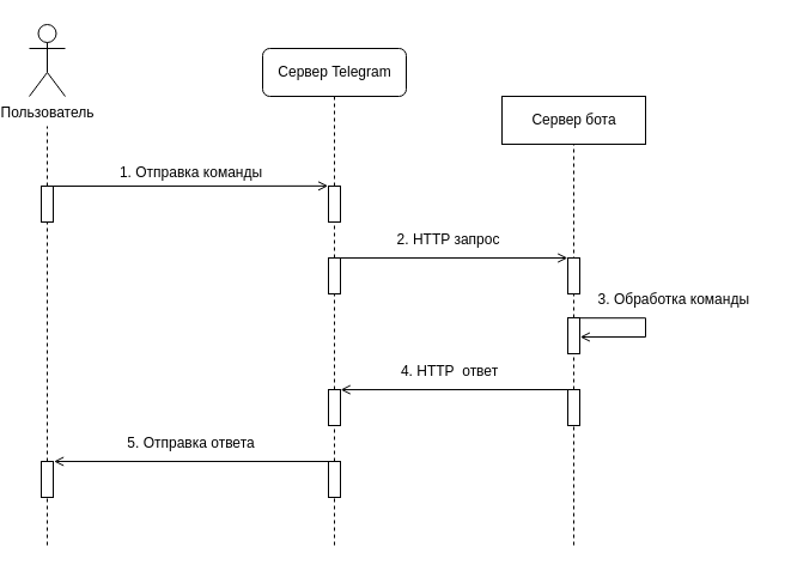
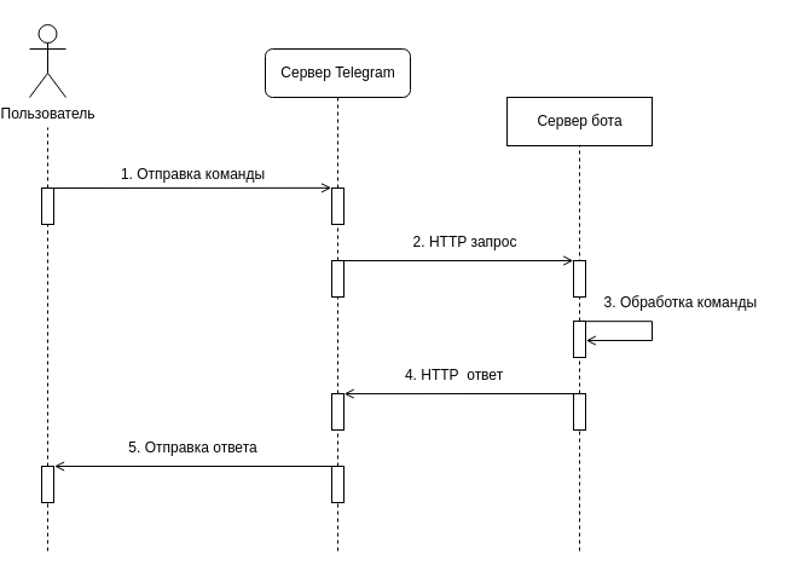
  <mxCell id="0" />
  <mxCell id="1" parent="0" />
  <mxCell id="2" value="Пользователь" style="shape=umlActor;verticalLabelPosition=bottom;verticalAlign=top;html=1;outlineConnect=0;fontSize=12;" vertex="1" parent="1"><mxGeometry x="20" y="20" width="30" height="60" as="geometry" /></mxCell>
  <mxCell id="3" value="" style="endArrow=none;dashed=1;html=1;rounded=0;startArrow=none;" edge="1" parent="1" source="8"><mxGeometry width="50" height="50" relative="1" as="geometry"><mxPoint x="35" y="335" as="sourcePoint" /><mxPoint x="35" y="105" as="targetPoint" /></mxGeometry></mxCell>
  <mxCell id="4" value="Сервер Telegram" style="html=1;fontSize=12;rounded=1;" vertex="1" parent="1"><mxGeometry x="215" y="40" width="120" height="40" as="geometry" /></mxCell>
  <mxCell id="5" value="" style="endArrow=none;dashed=1;html=1;rounded=0;entryX=0.5;entryY=1;entryDx=0;entryDy=0;startArrow=none;" edge="1" parent="1" source="10" target="4"><mxGeometry width="50" height="50" relative="1" as="geometry"><mxPoint x="275" y="335" as="sourcePoint" /><mxPoint x="290" y="95" as="targetPoint" /></mxGeometry></mxCell>
  <mxCell id="6" value="Сервер бота" style="html=1;fontSize=12;" vertex="1" parent="1"><mxGeometry x="415" y="80" width="120" height="40" as="geometry" /></mxCell>
  <mxCell id="7" value="" style="endArrow=none;dashed=1;html=1;rounded=0;entryX=0.5;entryY=1;entryDx=0;entryDy=0;startArrow=none;" edge="1" parent="1" source="19" target="6"><mxGeometry width="50" height="50" relative="1" as="geometry"><mxPoint x="475" y="335" as="sourcePoint" /><mxPoint x="489.58" y="95" as="targetPoint" /></mxGeometry></mxCell>
  <mxCell id="8" value="" style="html=1;points=[];perimeter=orthogonalPerimeter;fontSize=12;" vertex="1" parent="1"><mxGeometry x="30" y="155" width="10" height="30" as="geometry" /></mxCell>
  <mxCell id="9" value="" style="endArrow=none;dashed=1;html=1;rounded=0;startArrow=none;" edge="1" parent="1" source="31" target="8"><mxGeometry width="50" height="50" relative="1" as="geometry"><mxPoint x="35" y="455" as="sourcePoint" /><mxPoint x="35" y="105" as="targetPoint" /></mxGeometry></mxCell>
  <mxCell id="10" value="" style="html=1;points=[];perimeter=orthogonalPerimeter;fontSize=12;" vertex="1" parent="1"><mxGeometry x="270" y="155" width="10" height="30" as="geometry" /></mxCell>
  <mxCell id="11" value="" style="endArrow=none;dashed=1;html=1;rounded=0;entryX=0.5;entryY=1;entryDx=0;entryDy=0;startArrow=none;" edge="1" parent="1" source="15" target="10"><mxGeometry width="50" height="50" relative="1" as="geometry"><mxPoint x="275" y="335" as="sourcePoint" /><mxPoint x="275" y="80" as="targetPoint" /></mxGeometry></mxCell>
  <mxCell id="12" value="" style="endArrow=open;html=1;rounded=0;fontSize=12;entryX=-0.034;entryY=-0.005;entryDx=0;entryDy=0;entryPerimeter=0;exitX=0.988;exitY=0;exitDx=0;exitDy=0;exitPerimeter=0;endFill=0;" edge="1" parent="1" source="8" target="10"><mxGeometry width="50" height="50" relative="1" as="geometry"><mxPoint x="45" y="159" as="sourcePoint" /><mxPoint x="215" y="199" as="targetPoint" /></mxGeometry></mxCell>
  <mxCell id="13" value="1. Отправка команды" style="text;html=1;align=center;verticalAlign=middle;resizable=0;points=[];autosize=1;strokeColor=none;fillColor=none;fontSize=12;" vertex="1" parent="1"><mxGeometry x="85" y="129" width="140" height="30" as="geometry" /></mxCell>
  <mxCell id="14" value="" style="endArrow=open;html=1;rounded=0;fontSize=12;entryX=-0.018;entryY=0.001;entryDx=0;entryDy=0;entryPerimeter=0;endFill=0;" edge="1" parent="1" source="15" target="17"><mxGeometry width="50" height="50" relative="1" as="geometry"><mxPoint x="355" y="215" as="sourcePoint" /><mxPoint x="455" y="215" as="targetPoint" /></mxGeometry></mxCell>
  <mxCell id="15" value="" style="html=1;points=[];perimeter=orthogonalPerimeter;fontSize=12;" vertex="1" parent="1"><mxGeometry x="270" y="215" width="10" height="30" as="geometry" /></mxCell>
  <mxCell id="16" value="" style="endArrow=none;dashed=1;html=1;rounded=0;entryX=0.5;entryY=1;entryDx=0;entryDy=0;startArrow=none;" edge="1" parent="1" source="25" target="15"><mxGeometry width="50" height="50" relative="1" as="geometry"><mxPoint x="275" y="375" as="sourcePoint" /><mxPoint x="275" y="185" as="targetPoint" /></mxGeometry></mxCell>
  <mxCell id="17" value="" style="html=1;points=[];perimeter=orthogonalPerimeter;fontSize=12;" vertex="1" parent="1"><mxGeometry x="470" y="215" width="10" height="30" as="geometry" /></mxCell>
- <mxCell id="18" value="2. HTTP запрос" style="text;html=1;align=center;verticalAlign=middle;resizable=0;points=[];autosize=1;strokeColor=none;fillColor=none;fontSize=12;" vertex="1" parent="1"><mxGeometry x="315" y="185" width="110" height="30" as="geometry" /></mxCell>
+ <mxCell id="18" value="2. HTTP запрос" style="text;html=1;align=center;verticalAlign=middle;resizable=0;points=[];autosize=1;strokeColor=none;fillColor=none;fontSize=12;" vertex="1" parent="1"><mxGeometry x="325" y="185" width="110" height="30" as="geometry" /></mxCell>
  <mxCell id="19" value="" style="html=1;points=[];perimeter=orthogonalPerimeter;fontSize=12;" vertex="1" parent="1"><mxGeometry x="470" y="265" width="10" height="30" as="geometry" /></mxCell>
  <mxCell id="20" value="" style="endArrow=none;dashed=1;html=1;rounded=0;entryX=0.5;entryY=1;entryDx=0;entryDy=0;startArrow=none;" edge="1" parent="1" source="23" target="19"><mxGeometry width="50" height="50" relative="1" as="geometry"><mxPoint x="475" y="375" as="sourcePoint" /><mxPoint x="475" y="80" as="targetPoint" /></mxGeometry></mxCell>
  <mxCell id="21" value="" style="endArrow=open;html=1;rounded=0;fontSize=12;edgeStyle=orthogonalEdgeStyle;entryX=1.029;entryY=0.534;entryDx=0;entryDy=0;entryPerimeter=0;exitX=1.004;exitY=0.006;exitDx=0;exitDy=0;exitPerimeter=0;endFill=0;" edge="1" parent="1" source="19" target="19"><mxGeometry width="50" height="50" relative="1" as="geometry"><mxPoint x="485" y="265" as="sourcePoint" /><mxPoint x="482" y="281" as="targetPoint" /><Array as="points"><mxPoint x="535" y="265" /><mxPoint x="535" y="281" /></Array></mxGeometry></mxCell>
  <mxCell id="22" value="3. Обработка команды&amp;nbsp;" style="text;html=1;align=center;verticalAlign=middle;resizable=0;points=[];autosize=1;strokeColor=none;fillColor=none;fontSize=12;" vertex="1" parent="1"><mxGeometry x="485" y="235" width="150" height="30" as="geometry" /></mxCell>
  <mxCell id="23" value="" style="html=1;points=[];perimeter=orthogonalPerimeter;fontSize=12;" vertex="1" parent="1"><mxGeometry x="470" y="325" width="10" height="30" as="geometry" /></mxCell>
  <mxCell id="24" value="" style="endArrow=none;dashed=1;html=1;rounded=0;entryX=0.5;entryY=1;entryDx=0;entryDy=0;" edge="1" parent="1" target="23"><mxGeometry width="50" height="50" relative="1" as="geometry"><mxPoint x="475" y="455" as="sourcePoint" /><mxPoint x="475" y="295" as="targetPoint" /></mxGeometry></mxCell>
  <mxCell id="25" value="" style="html=1;points=[];perimeter=orthogonalPerimeter;fontSize=12;" vertex="1" parent="1"><mxGeometry x="270" y="325" width="10" height="30" as="geometry" /></mxCell>
  <mxCell id="26" value="" style="endArrow=none;dashed=1;html=1;rounded=0;entryX=0.5;entryY=1;entryDx=0;entryDy=0;startArrow=none;" edge="1" parent="1" source="29" target="25"><mxGeometry width="50" height="50" relative="1" as="geometry"><mxPoint x="275" y="455" as="sourcePoint" /><mxPoint x="275" y="241" as="targetPoint" /></mxGeometry></mxCell>
  <mxCell id="27" value="" style="endArrow=open;html=1;rounded=0;fontSize=12;entryX=1.017;entryY=0.002;entryDx=0;entryDy=0;entryPerimeter=0;exitX=-0.027;exitY=0;exitDx=0;exitDy=0;exitPerimeter=0;endFill=0;" edge="1" parent="1" source="23" target="25"><mxGeometry width="50" height="50" relative="1" as="geometry"><mxPoint x="465" y="325" as="sourcePoint" /><mxPoint x="425" y="315" as="targetPoint" /></mxGeometry></mxCell>
  <mxCell id="28" value="4. HTTP&amp;nbsp; ответ" style="text;html=1;align=center;verticalAlign=middle;resizable=0;points=[];autosize=1;strokeColor=none;fillColor=none;fontSize=12;" vertex="1" parent="1"><mxGeometry x="321" y="297" width="99" height="26" as="geometry" /></mxCell>
  <mxCell id="29" value="" style="html=1;points=[];perimeter=orthogonalPerimeter;fontSize=12;" vertex="1" parent="1"><mxGeometry x="270" y="385" width="10" height="30" as="geometry" /></mxCell>
  <mxCell id="30" value="" style="endArrow=none;dashed=1;html=1;rounded=0;entryX=0.5;entryY=1;entryDx=0;entryDy=0;" edge="1" parent="1" target="29"><mxGeometry width="50" height="50" relative="1" as="geometry"><mxPoint x="275" y="455" as="sourcePoint" /><mxPoint x="275" y="355" as="targetPoint" /></mxGeometry></mxCell>
  <mxCell id="31" value="" style="html=1;points=[];perimeter=orthogonalPerimeter;fontSize=12;" vertex="1" parent="1"><mxGeometry x="30" y="385" width="10" height="30" as="geometry" /></mxCell>
  <mxCell id="32" value="" style="endArrow=none;dashed=1;html=1;rounded=0;" edge="1" parent="1" target="31"><mxGeometry width="50" height="50" relative="1" as="geometry"><mxPoint x="35" y="455" as="sourcePoint" /><mxPoint x="35" y="185" as="targetPoint" /></mxGeometry></mxCell>
  <mxCell id="33" value="" style="endArrow=open;html=1;rounded=0;fontSize=12;entryX=1.057;entryY=-0.001;entryDx=0;entryDy=0;entryPerimeter=0;exitX=-0.012;exitY=0;exitDx=0;exitDy=0;exitPerimeter=0;endFill=0;" edge="1" parent="1" source="29" target="31"><mxGeometry width="50" height="50" relative="1" as="geometry"><mxPoint x="265" y="385" as="sourcePoint" /><mxPoint x="45" y="385" as="targetPoint" /></mxGeometry></mxCell>
  <mxCell id="34" value="5. Отправка ответа" style="text;html=1;align=center;verticalAlign=middle;resizable=0;points=[];autosize=1;strokeColor=none;fillColor=none;fontSize=12;" vertex="1" parent="1"><mxGeometry x="90" y="355" width="130" height="30" as="geometry" /></mxCell>
